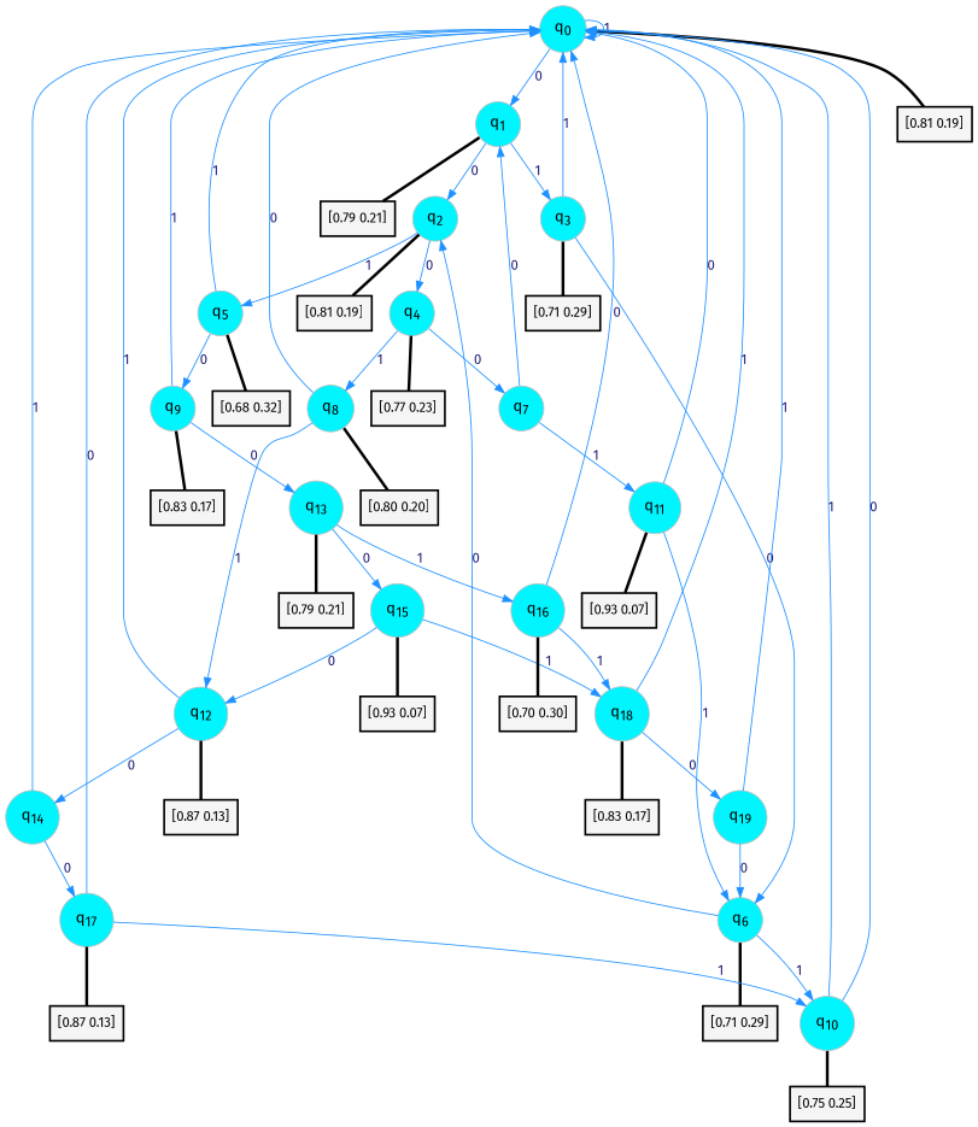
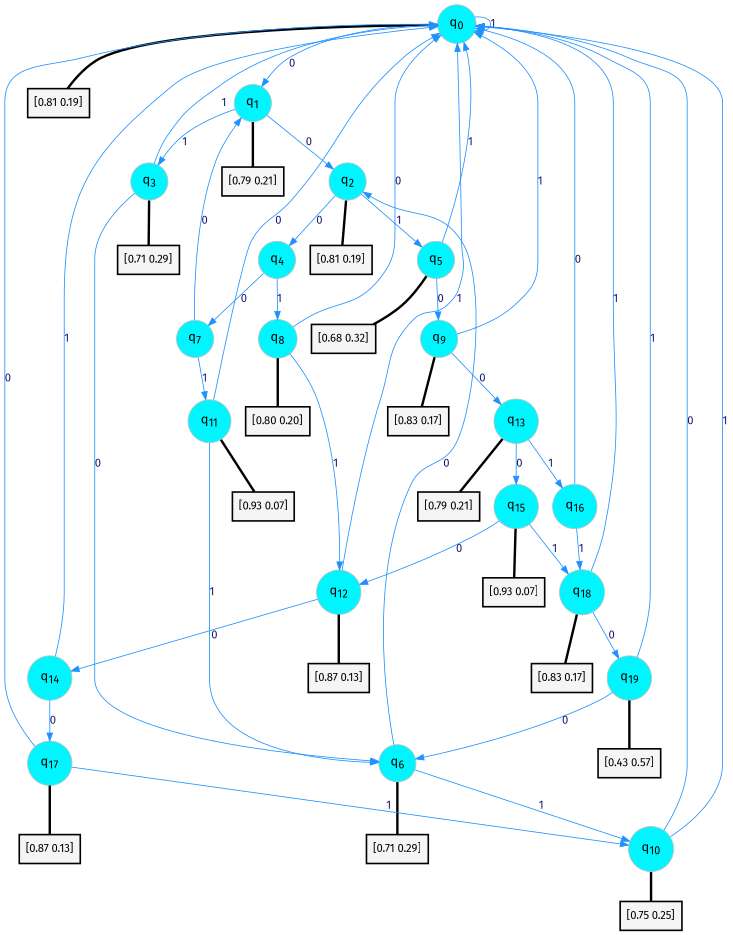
  digraph {
    fontname="Fira Sans"
    rankdir=TD
    node [color=gray fillcolor=turquoise1 fontcolor=black fontname="Fira Sans" fontsize=16 fontweight=bold shape=circle style=filled]
    edge [arrowsize=1 color=dodgerblue1 fontcolor=midnightblue fontname="Fira Sans" fontweight=bold penwidth=1 style=solid weight=20]
    n1 [label=<q<SUB>0</SUB>>]
    n2 [label=<q<SUB>1</SUB>>]
    n3 [color=black fillcolor=whitesmoke fontsize=14 label="[0.81 0.19]" penwidth=2 shape=box]
    n4 [label=<q<SUB>2</SUB>>]
    n5 [label=<q<SUB>3</SUB>>]
    n6 [color=black fillcolor=whitesmoke fontsize=14 label="[0.79 0.21]" penwidth=2 shape=box]
    n7 [label=<q<SUB>4</SUB>>]
    n8 [label=<q<SUB>5</SUB>>]
    n9 [color=black fillcolor=whitesmoke fontsize=14 label="[0.81 0.19]" penwidth=2 shape=box]
    n10 [label=<q<SUB>6</SUB>>]
    n11 [color=black fillcolor=whitesmoke fontsize=14 label="[0.71 0.29]" penwidth=2 shape=box]
    n12 [label=<q<SUB>7</SUB>>]
    n13 [label=<q<SUB>8</SUB>>]
-   n14 [color=black fillcolor=whitesmoke fontsize=14 label="[0.77 0.23]" penwidth=2 shape=box]
    n15 [label=<q<SUB>9</SUB>>]
    n16 [color=black fillcolor=whitesmoke fontsize=14 label="[0.68 0.32]" penwidth=2 shape=box]
    n17 [label=<q<SUB>10</SUB>>]
    n18 [color=black fillcolor=whitesmoke fontsize=14 label="[0.71 0.29]" penwidth=2 shape=box]
    n19 [label=<q<SUB>11</SUB>>]
    n20 [label=<q<SUB>12</SUB>>]
    n21 [color=black fillcolor=whitesmoke fontsize=14 label="[0.80 0.20]" penwidth=2 shape=box]
    n22 [label=<q<SUB>13</SUB>>]
    n23 [color=black fillcolor=whitesmoke fontsize=14 label="[0.83 0.17]" penwidth=2 shape=box]
    n24 [color=black fillcolor=whitesmoke fontsize=14 label="[0.75 0.25]" penwidth=2 shape=box]
    n25 [color=black fillcolor=whitesmoke fontsize=14 label="[0.93 0.07]" penwidth=2 shape=box]
    n26 [label=<q<SUB>14</SUB>>]
    n27 [color=black fillcolor=whitesmoke fontsize=14 label="[0.87 0.13]" penwidth=2 shape=box]
    n28 [label=<q<SUB>15</SUB>>]
    n29 [label=<q<SUB>16</SUB>>]
    n30 [color=black fillcolor=whitesmoke fontsize=14 label="[0.79 0.21]" penwidth=2 shape=box]
    n31 [label=<q<SUB>17</SUB>>]
    n32 [label=<q<SUB>18</SUB>>]
    n33 [color=black fillcolor=whitesmoke fontsize=14 label="[0.93 0.07]" penwidth=2 shape=box]
-   n34 [color=black fillcolor=whitesmoke fontsize=14 label="[0.70 0.30]" penwidth=2 shape=box]
    n35 [color=black fillcolor=whitesmoke fontsize=14 label="[0.87 0.13]" penwidth=2 shape=box]
    n36 [label=<q<SUB>19</SUB>>]
    n37 [color=black fillcolor=whitesmoke fontsize=14 label="[0.83 0.17]" penwidth=2 shape=box]
+   n38 [color=black fillcolor=whitesmoke fontsize=14 label="[0.43 0.57]" penwidth=2 shape=box]
    n1 -> n1 [label=1]
    n1 -> n2 [label=0]
    n1 -> n3 [arrowhead=none color=black penwidth=3]
    n2 -> n4 [label=0]
    n2 -> n5 [label=1]
    n2 -> n6 [arrowhead=none color=black penwidth=3]
    n4 -> n7 [label=0]
    n4 -> n8 [label=1]
    n4 -> n9 [arrowhead=none color=black penwidth=3]
    n5 -> n1 [label=1]
    n5 -> n10 [label=0]
    n5 -> n11 [arrowhead=none color=black penwidth=3]
    n7 -> n12 [label=0]
    n7 -> n13 [label=1]
-   n7 -> n14 [arrowhead=none color=black penwidth=3]
    n8 -> n1 [label=1]
    n8 -> n15 [label=0]
    n8 -> n16 [arrowhead=none color=black penwidth=3]
    n10 -> n4 [label=0]
    n10 -> n17 [label=1]
    n10 -> n18 [arrowhead=none color=black penwidth=3]
    n12 -> n2 [label=0]
    n12 -> n19 [label=1]
    n13 -> n1 [label=0]
    n13 -> n20 [label=1]
    n13 -> n21 [arrowhead=none color=black penwidth=3]
    n15 -> n1 [label=1]
    n15 -> n22 [label=0]
    n15 -> n23 [arrowhead=none color=black penwidth=3]
    n17 -> n1 [label=0]
    n17 -> n1 [label=1]
    n17 -> n24 [arrowhead=none color=black penwidth=3]
    n19 -> n1 [label=0]
    n19 -> n10 [label=1]
    n19 -> n25 [arrowhead=none color=black penwidth=3]
    n20 -> n1 [label=1]
    n20 -> n26 [label=0]
    n20 -> n27 [arrowhead=none color=black penwidth=3]
    n22 -> n28 [label=0]
    n22 -> n29 [label=1]
    n22 -> n30 [arrowhead=none color=black penwidth=3]
    n26 -> n1 [label=1]
    n26 -> n31 [label=0]
    n28 -> n20 [label=0]
    n28 -> n32 [label=1]
    n28 -> n33 [arrowhead=none color=black penwidth=3]
    n29 -> n1 [label=0]
    n29 -> n32 [label=1]
-   n29 -> n34 [arrowhead=none color=black penwidth=3]
    n31 -> n1 [label=0]
    n31 -> n17 [label=1]
    n31 -> n35 [arrowhead=none color=black penwidth=3]
    n32 -> n1 [label=1]
    n32 -> n36 [label=0]
    n32 -> n37 [arrowhead=none color=black penwidth=3]
    n36 -> n1 [label=1]
    n36 -> n10 [label=0]
+   n36 -> n38 [arrowhead=none color=black penwidth=3]
  }
